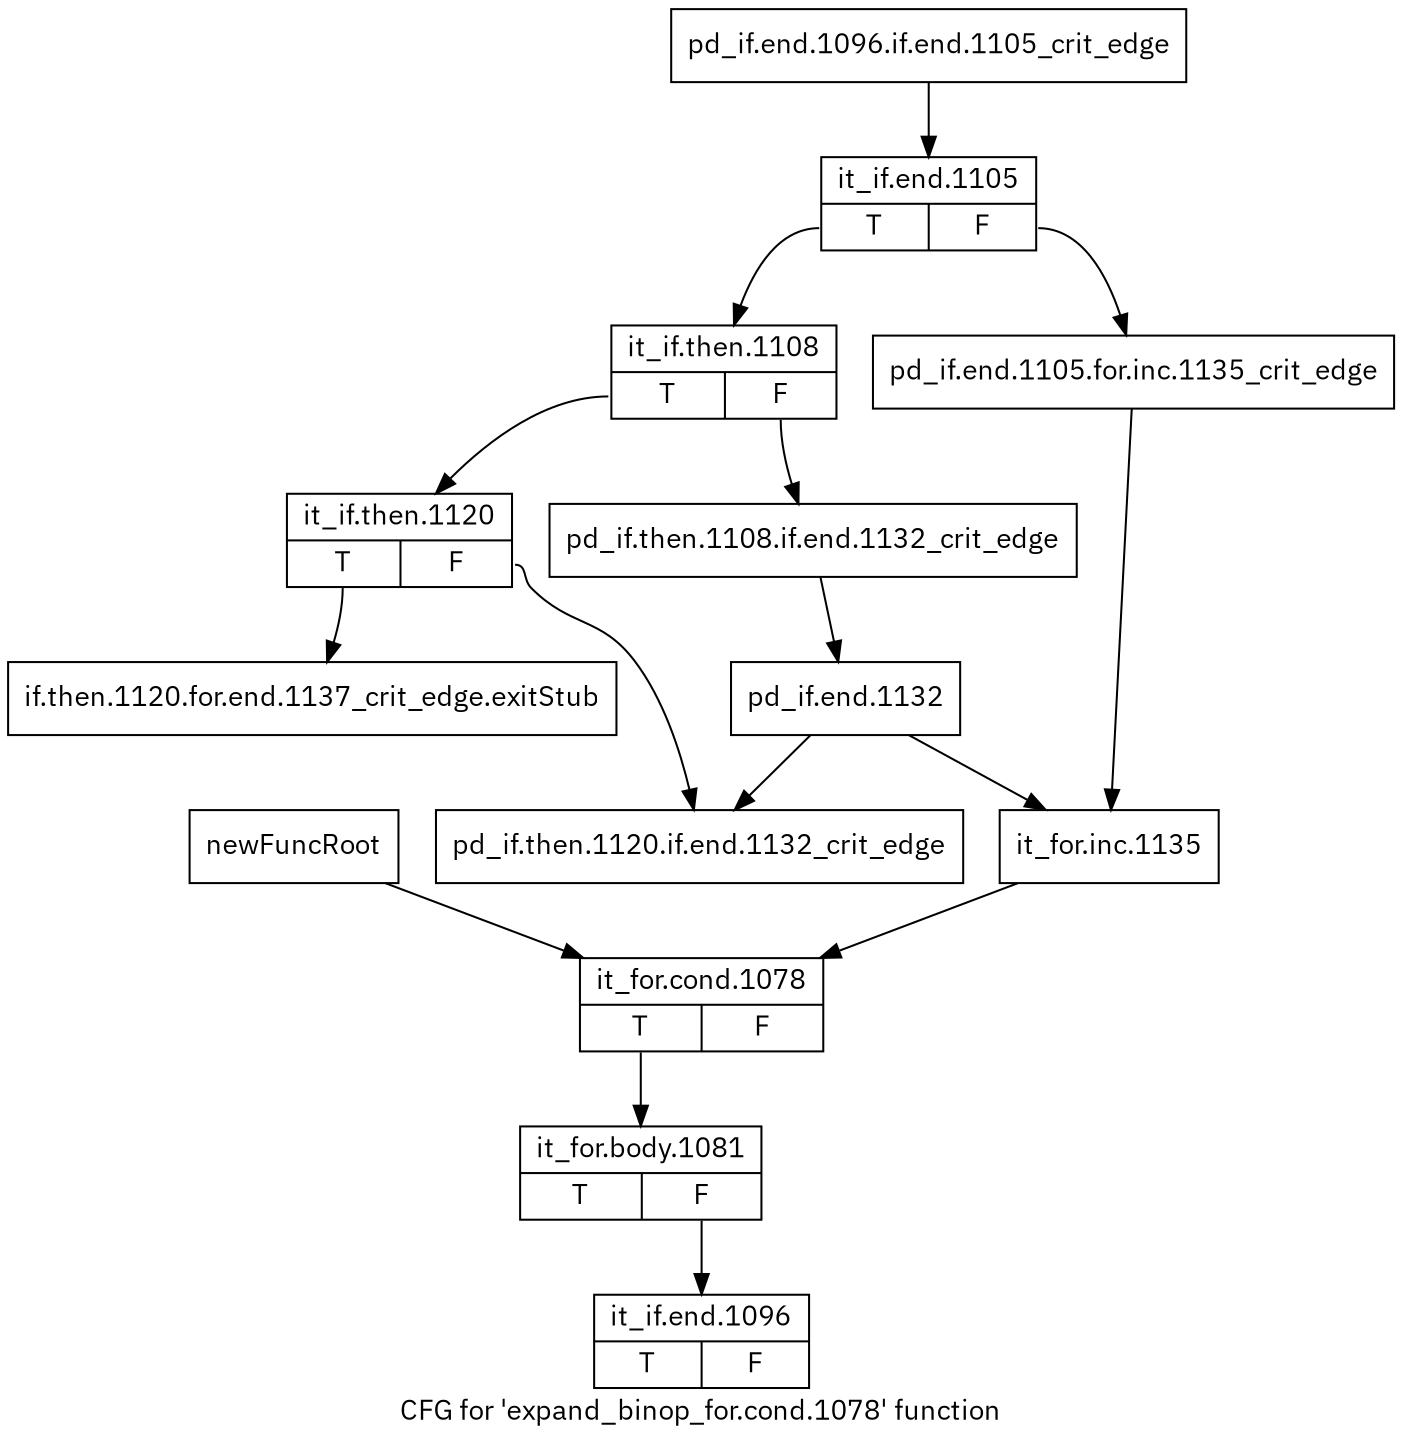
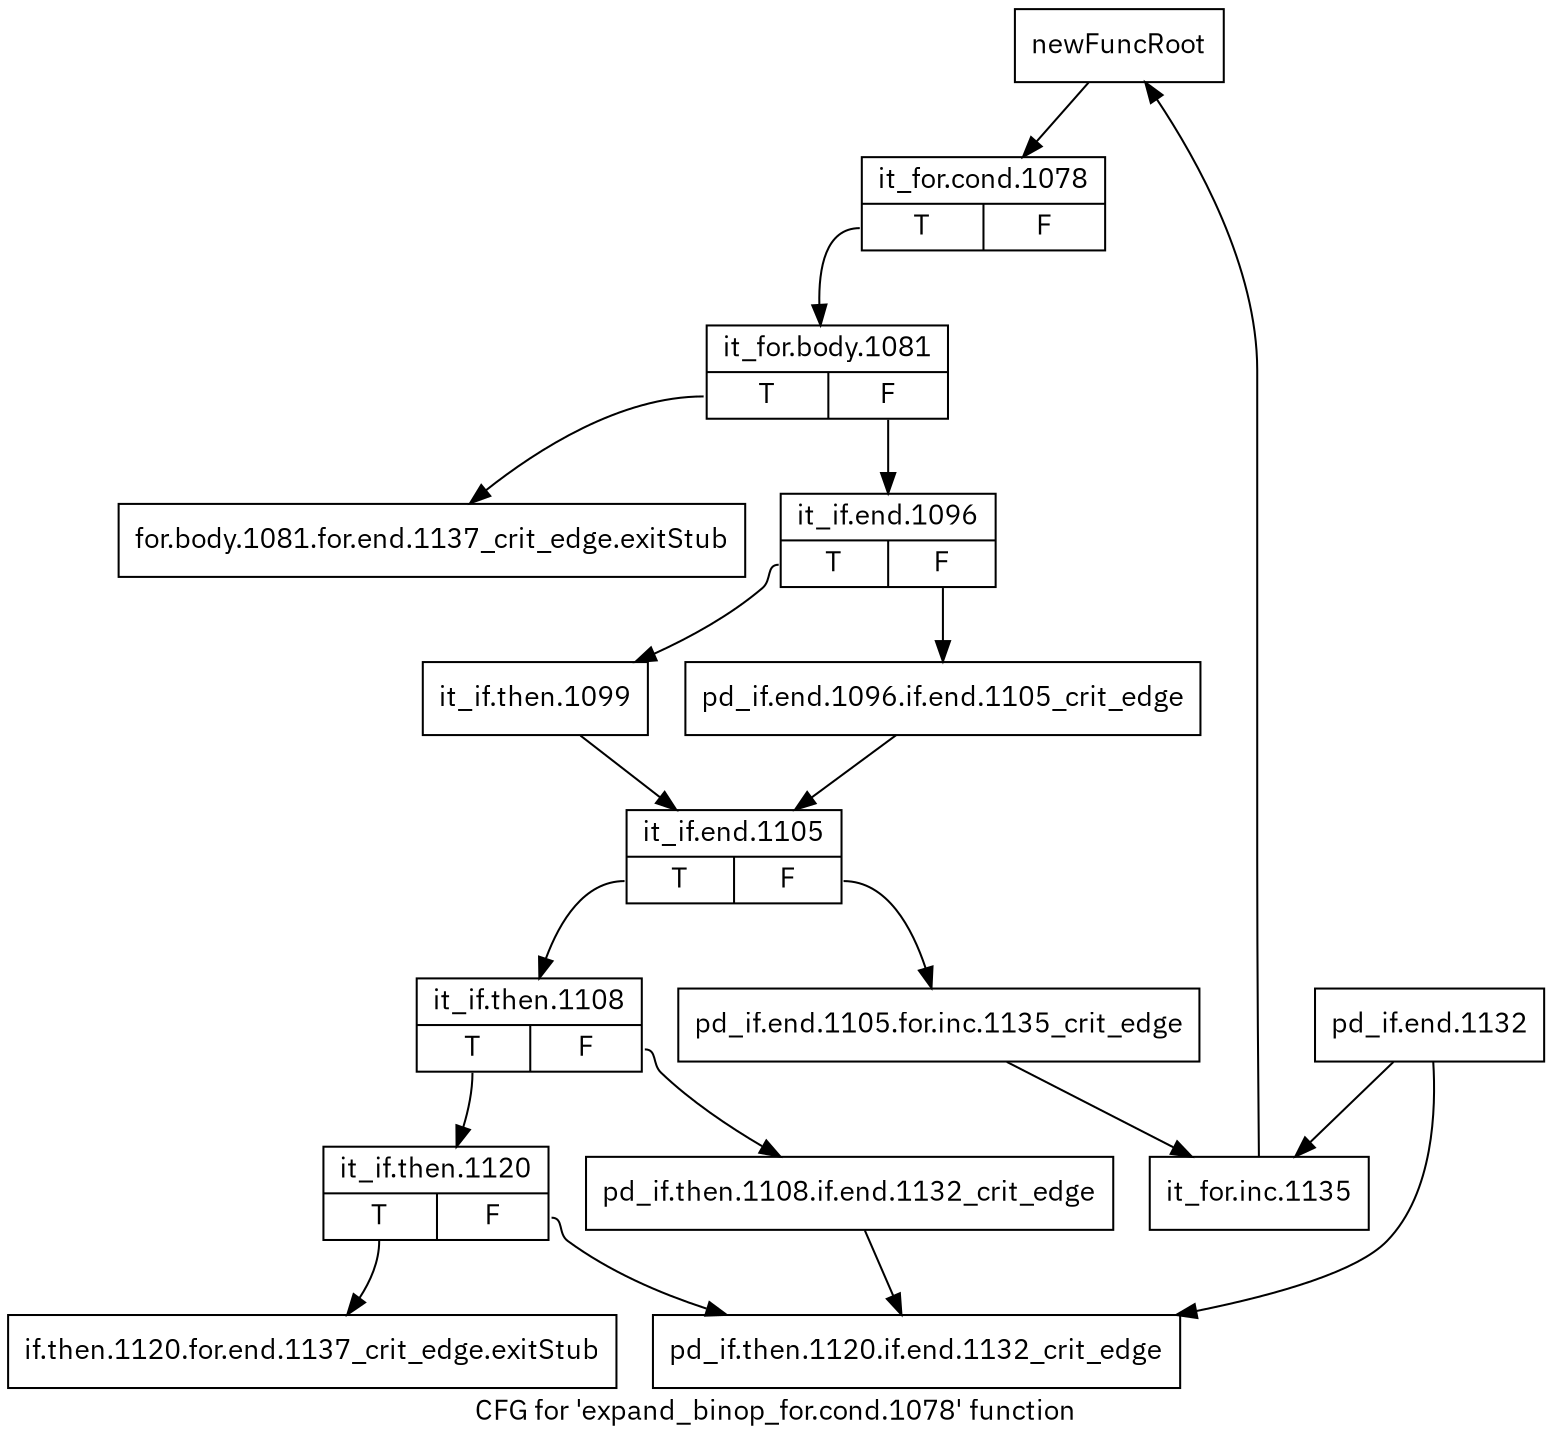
  digraph {
    fontname="IBM Plex Sans"
    label="CFG for 'expand_binop_for.cond.1078' function"
    node [fontname="IBM Plex Sans" shape=record]
    edge [fontname="IBM Plex Sans"]
    n1 [label="{newFuncRoot}"]
    n2 [label="{it_for.cond.1078|{<s0>T|<s1>F}}"]
    n3 [label="{it_for.body.1081|{<s0>T|<s1>F}}"]
+   n4 [label="{for.body.1081.for.end.1137_crit_edge.exitStub}"]
    n5 [label="{it_if.end.1096|{<s0>T|<s1>F}}"]
    n6 [label="{if.then.1120.for.end.1137_crit_edge.exitStub}"]
+   n7 [label="{it_if.then.1099}"]
    n8 [label="{pd_if.end.1096.if.end.1105_crit_edge}"]
    n9 [label="{it_if.end.1105|{<s0>T|<s1>F}}"]
    n10 [label="{it_if.then.1108|{<s0>T|<s1>F}}"]
    n11 [label="{pd_if.end.1105.for.inc.1135_crit_edge}"]
    n12 [label="{it_if.then.1120|{<s0>T|<s1>F}}"]
    n13 [label="{pd_if.then.1108.if.end.1132_crit_edge}"]
    n14 [label="{it_for.inc.1135}"]
    n15 [label="{pd_if.then.1120.if.end.1132_crit_edge}"]
    n16 [label="{pd_if.end.1132}"]
    n1 -> n2
    n2 -> n3 [tailport=s0]
+   n3 -> n4 [tailport=s0]
    n3 -> n5 [tailport=s1]
+   n5 -> n7 [tailport=s0]
+   n5 -> n8 [tailport=s1]
+   n7 -> n9
    n8 -> n9
    n9 -> n10 [tailport=s0]
    n9 -> n11 [tailport=s1]
    n10 -> n12 [tailport=s0]
    n10 -> n13 [tailport=s1]
    n11 -> n14
    n12 -> n6 [tailport=s0]
    n12 -> n15 [tailport=s1]
-   n13 -> n16
-   n14 -> n2
+   n13 -> n15
+   n14 -> n1
    n16 -> n14
    n16 -> n15
  }
